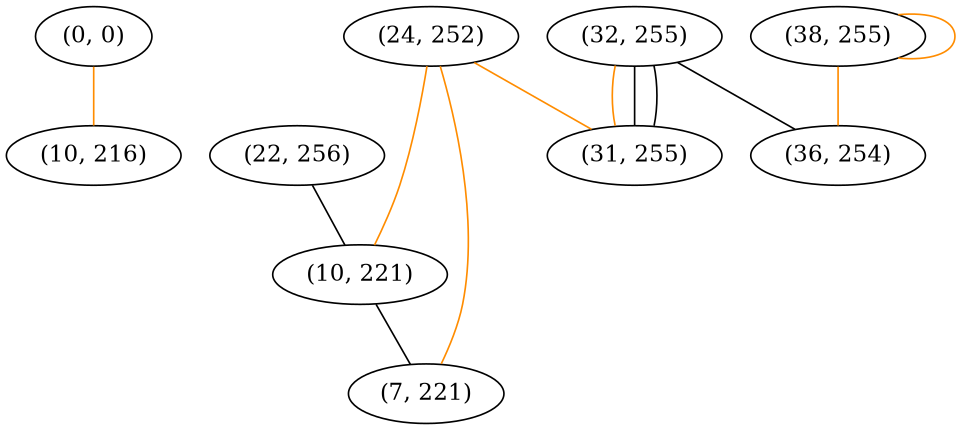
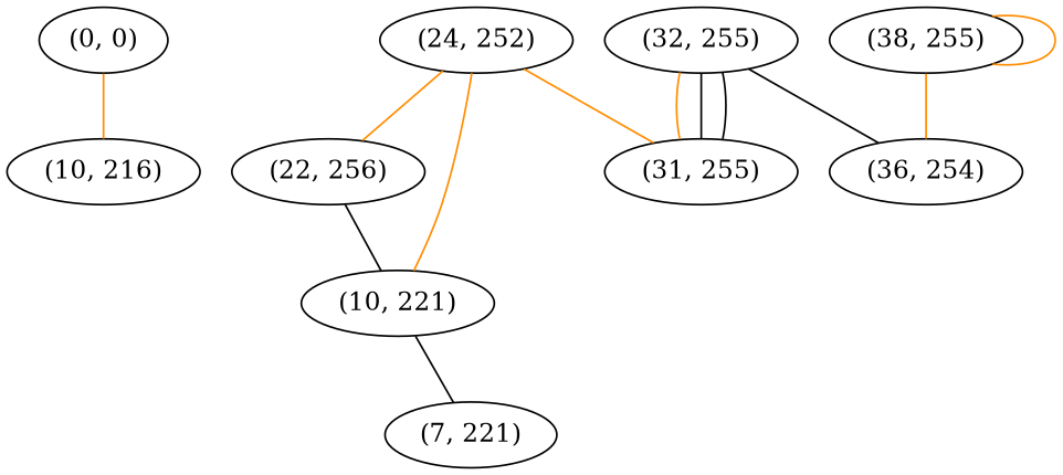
  graph {
    edge [color=darkorange weight=1]
    "(0, 0)"
    "(10, 216)"
    "(24, 252)"
    "(22, 256)"
    "(10, 221)"
    "(31, 255)"
    "(7, 221)"
    "(38, 255)"
    "(36, 254)"
    "(32, 255)"
    "(0, 0)" -- "(10, 216)" [weight=4]
-   "(24, 252)" -- "(7, 221)"
+   "(24, 252)" -- "(22, 256)"
    "(24, 252)" -- "(10, 221)"
    "(24, 252)" -- "(31, 255)"
    "(22, 256)" -- "(10, 221)" [color=black]
    "(10, 221)" -- "(7, 221)" [color=black]
    "(38, 255)" -- "(38, 255)" [weight=2]
    "(38, 255)" -- "(36, 254)"
    "(32, 255)" -- "(31, 255)"
    "(32, 255)" -- "(31, 255)" [color=black]
    "(32, 255)" -- "(31, 255)" [color=black]
    "(32, 255)" -- "(36, 254)" [color=black]
  }
